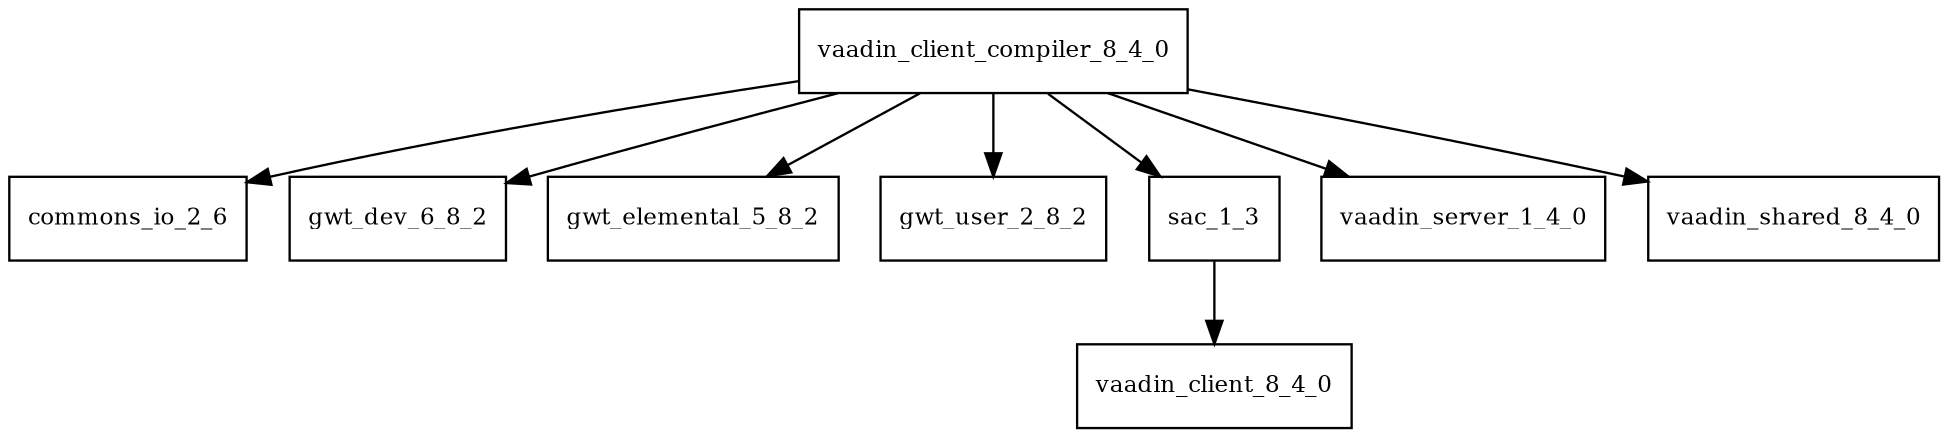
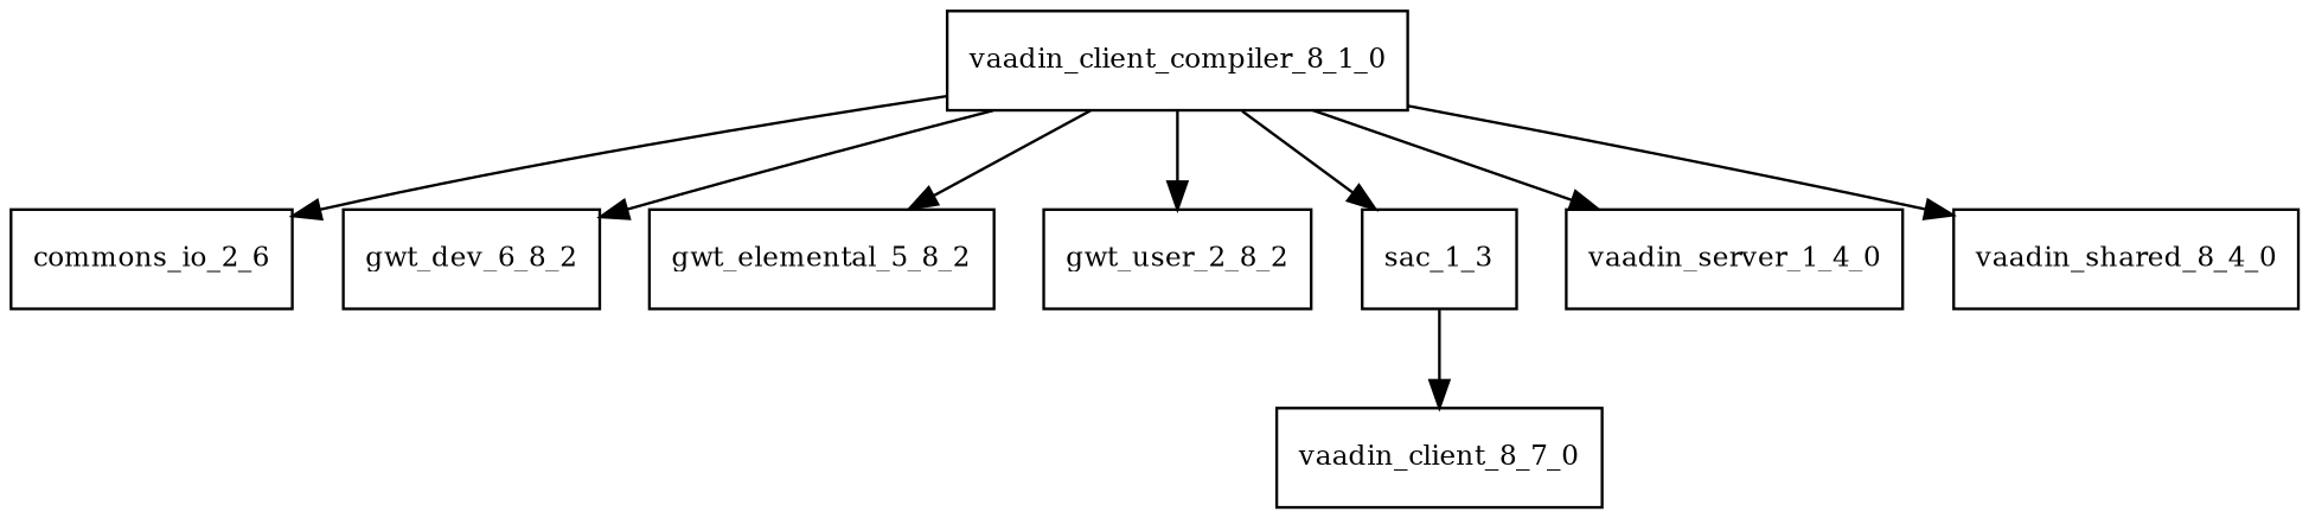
  digraph {
    node [fontsize=10.0 shape=box]
-   vaadin_client_compiler_8_4_0
+   vaadin_client_compiler_8_4_0 [label=vaadin_client_compiler_8_1_0]
    commons_io_2_6
    n3 [label=gwt_dev_6_8_2]
    n4 [label=gwt_elemental_5_8_2]
    gwt_user_2_8_2
    sac_1_3
    n7 [label=vaadin_server_1_4_0]
    vaadin_shared_8_4_0
-   vaadin_client_8_4_0
+   vaadin_client_8_4_0 [label=vaadin_client_8_7_0]
    vaadin_client_compiler_8_4_0 -> commons_io_2_6
    vaadin_client_compiler_8_4_0 -> n3
    vaadin_client_compiler_8_4_0 -> n4
    vaadin_client_compiler_8_4_0 -> gwt_user_2_8_2
    vaadin_client_compiler_8_4_0 -> sac_1_3
    vaadin_client_compiler_8_4_0 -> n7
    vaadin_client_compiler_8_4_0 -> vaadin_shared_8_4_0
    sac_1_3 -> vaadin_client_8_4_0
  }
